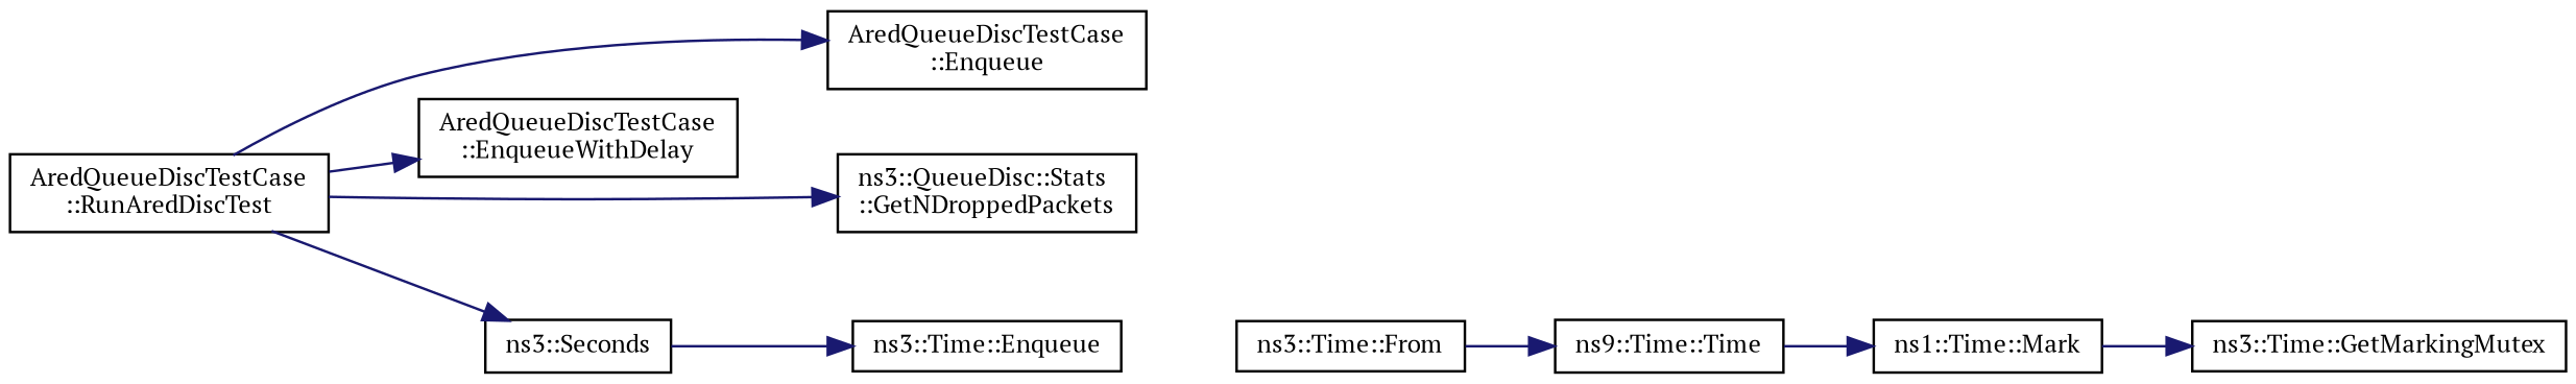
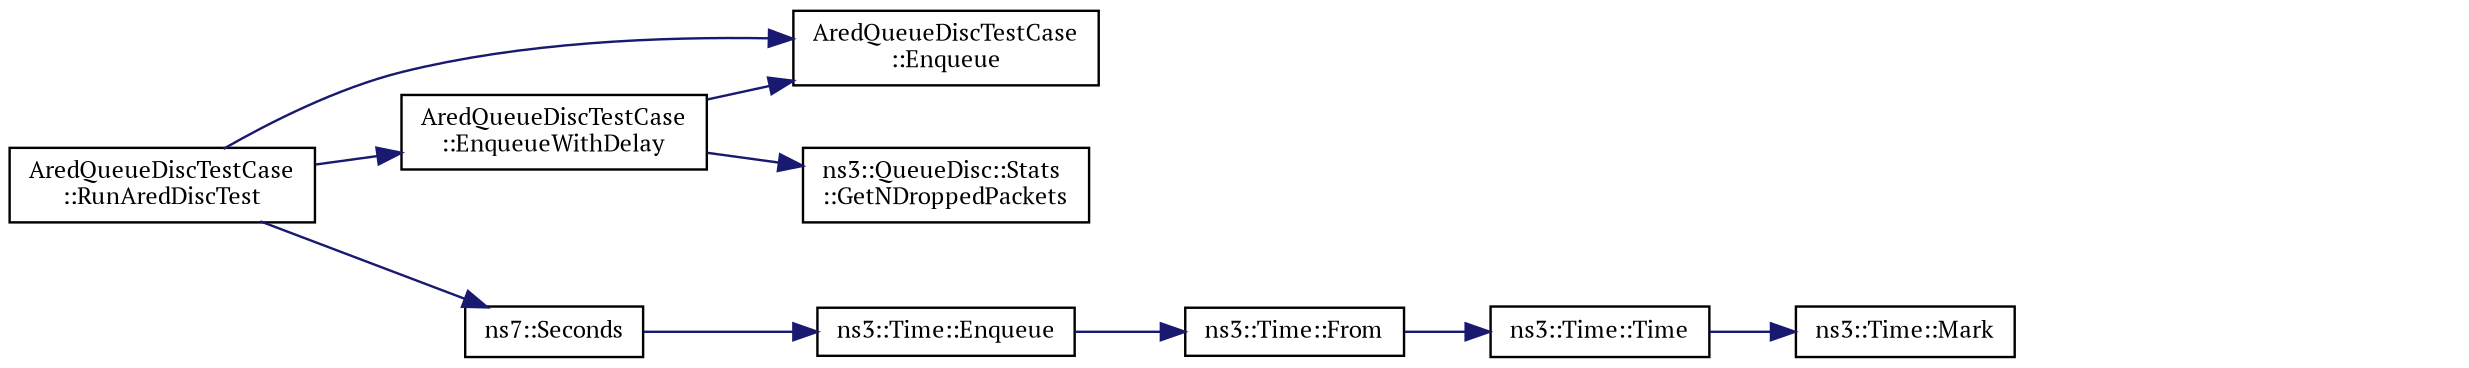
  digraph {
    fontname="PT Serif"
    rankdir=LR
    node [color=black fillcolor=white fontname="PT Serif" fontsize=10 shape=record style=filled]
    edge [color=midnightblue fontname="PT Serif" fontsize=10 labelfontname=Helvetica labelfontsize=10 style=solid]
    n1 [height=0.2 label="AredQueueDiscTestCase\l::RunAredDiscTest" width=0.4]
    n2 [height=0.2 label="AredQueueDiscTestCase\l::Enqueue" width=0.4]
    n3 [height=0.2 label="AredQueueDiscTestCase\l::EnqueueWithDelay" width=0.4]
-   n4 [height=0.2 label="ns3::Seconds" width=0.4]
+   n4 [height=0.2 label="ns7::Seconds" width=0.4]
    n5 [height=0.2 label="ns3::QueueDisc::Stats\l::GetNDroppedPackets" width=0.4]
    n6 [height=0.2 label="ns3::Time::Enqueue" width=0.4]
    n7 [height=0.2 label="ns3::Time::From" width=0.4]
-   n8 [height=0.2 label="ns9::Time::Time" width=0.4]
-   n9 [height=0.2 label="ns1::Time::Mark" width=0.4]
-   n10 [height=0.2 label="ns3::Time::GetMarkingMutex" width=0.4]
+   n8 [height=0.2 label="ns3::Time::Time" width=0.4]
+   n9 [height=0.2 label="ns3::Time::Mark" width=0.4]
    n1 -> n2
    n1 -> n3
    n1 -> n4
-   n1 -> n5
+   n3 -> n5
+   n3 -> n2
    n4 -> n6
+   n6 -> n7
    n7 -> n8
    n8 -> n9
-   n9 -> n10
  }
